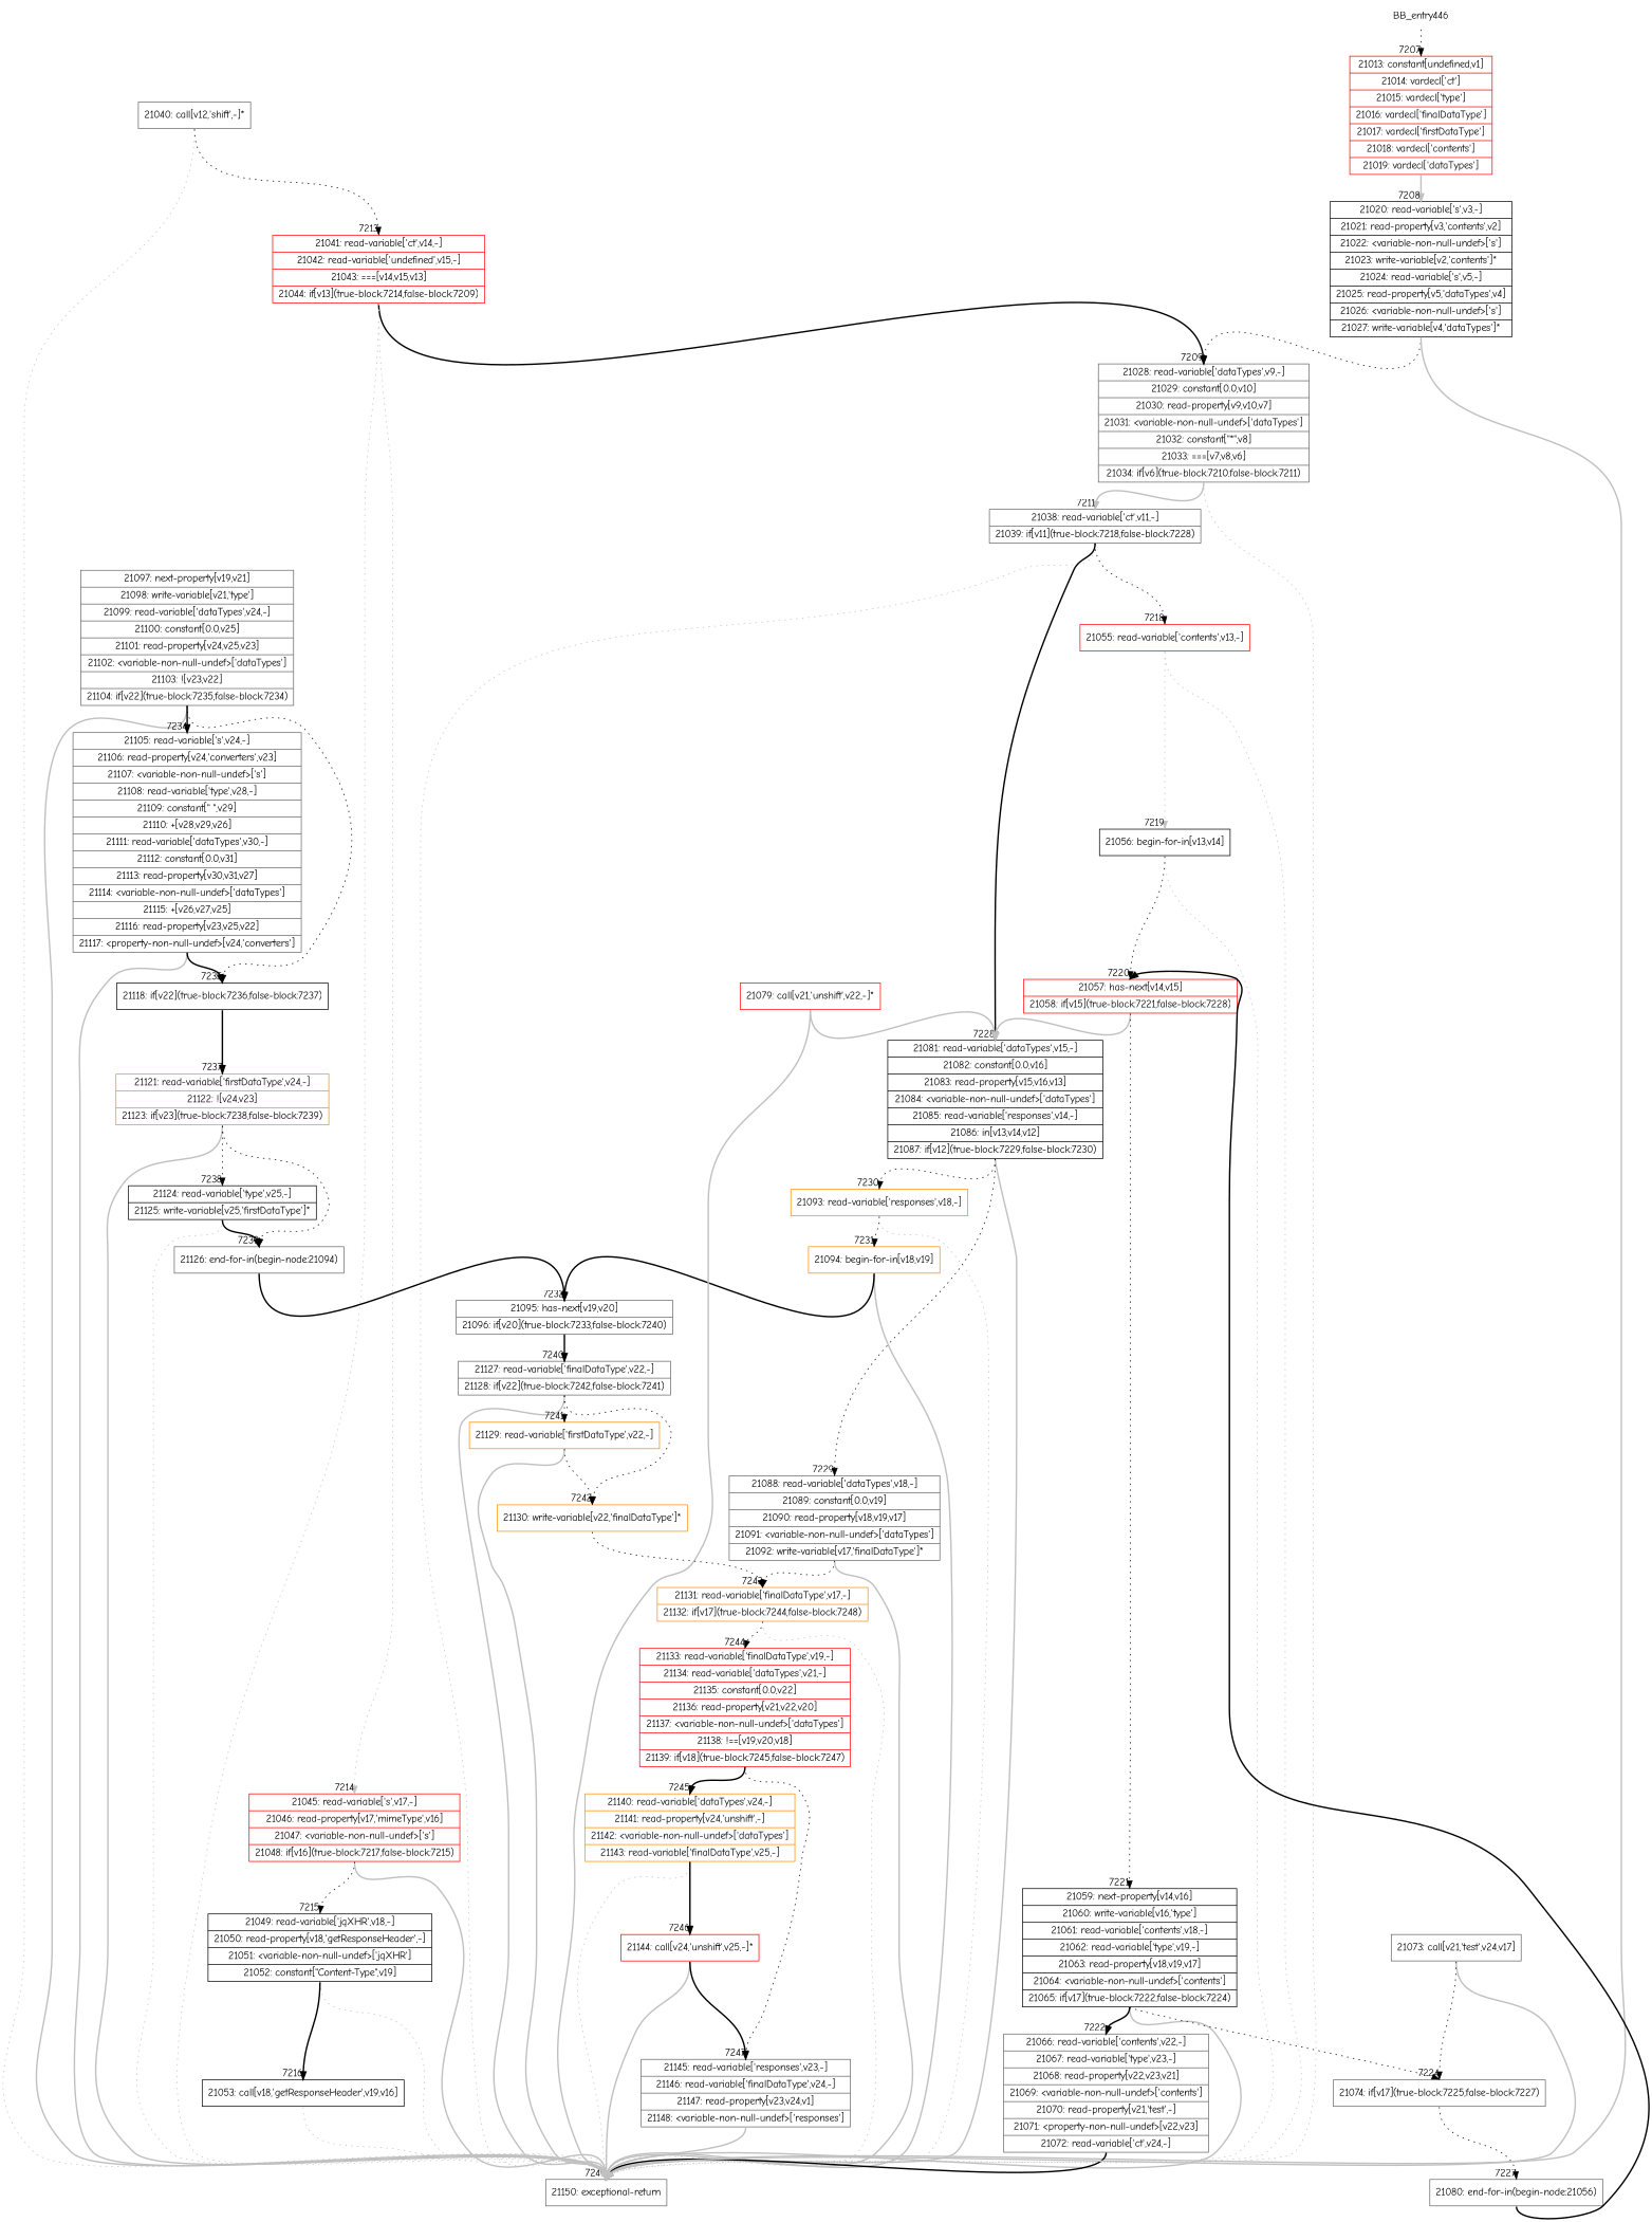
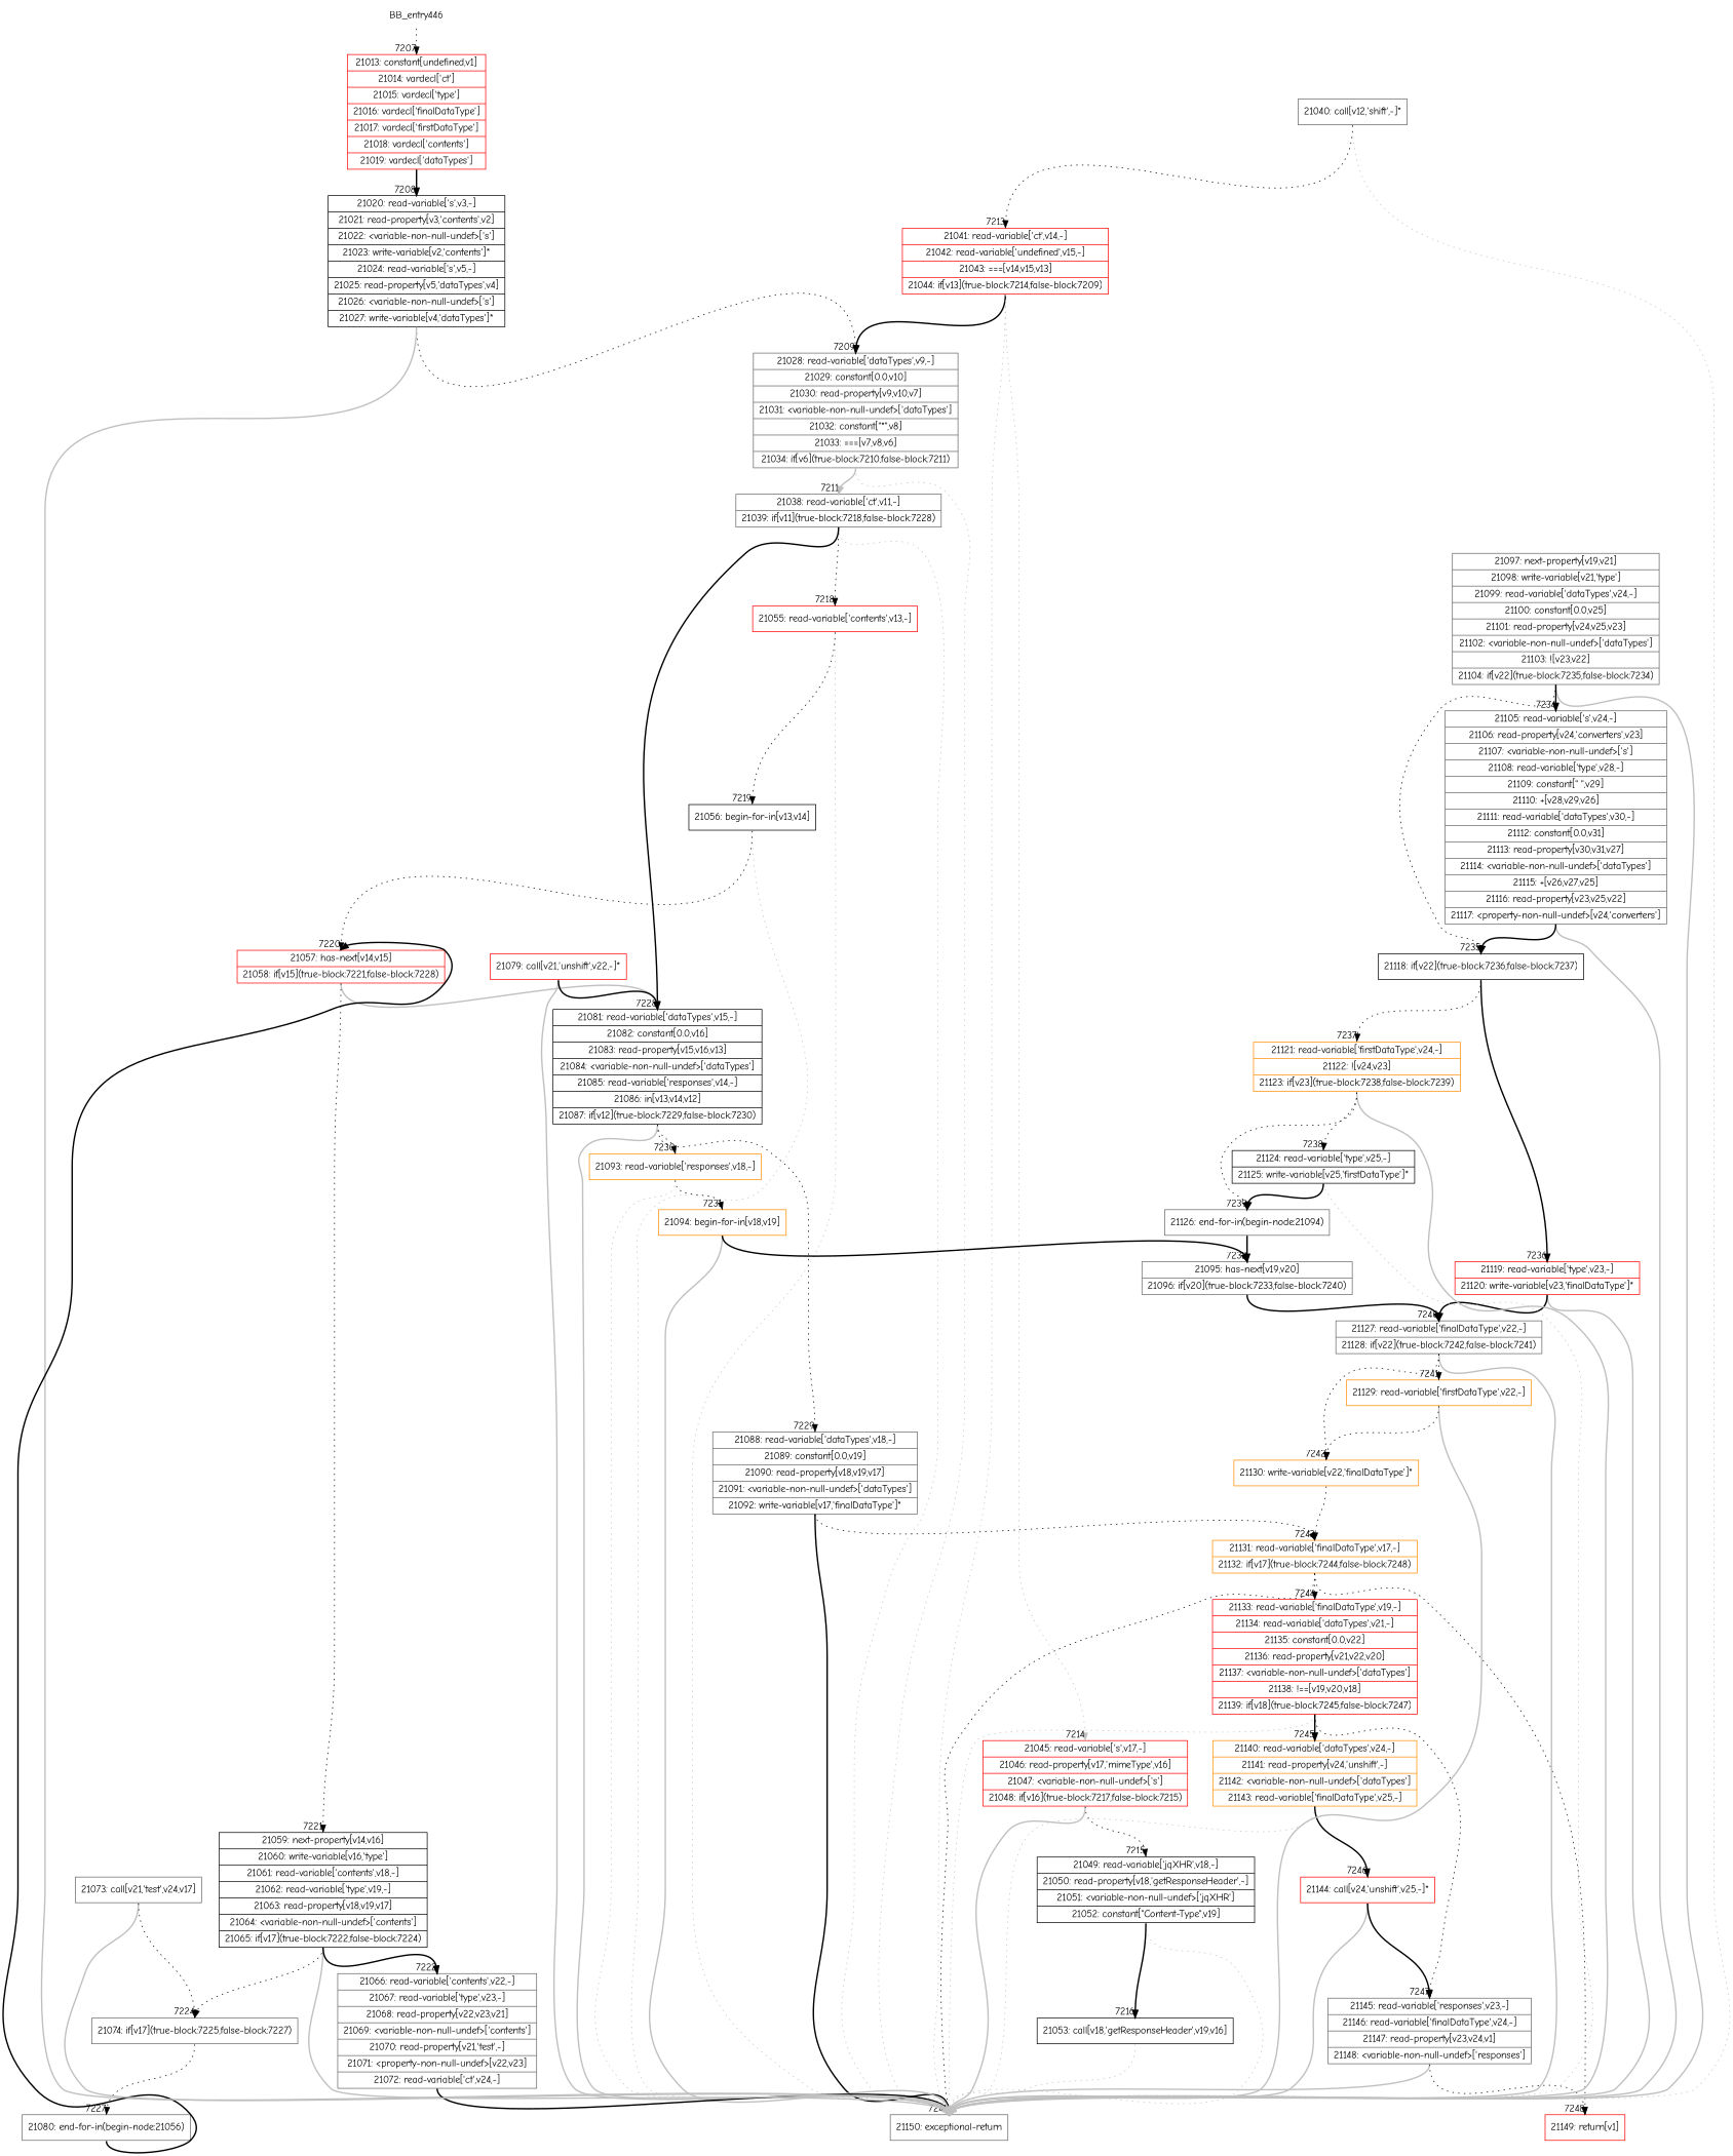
  digraph {
    fontname="Comic Neue"
    rankdir=TD
    node [color=gray40 fontname="Comic Neue" shape=record]
    edge [fontname="Comic Neue" headport=n style=dotted tailport=s]
    n1 [label=BB_entry446 shape=none]
    n2 [color=red label="{21013: constant[undefined,v1]|21014: vardecl['ct']|21015: vardecl['type']|21016: vardecl['finalDataType']|21017: vardecl['firstDataType']|21018: vardecl['contents']|21019: vardecl['dataTypes']}"]
    n3 [color=black label="{21020: read-variable['s',v3,-]|21021: read-property[v3,'contents',v2]|21022: \<variable-non-null-undef\>['s']|21023: write-variable[v2,'contents']*|21024: read-variable['s',v5,-]|21025: read-property[v5,'dataTypes',v4]|21026: \<variable-non-null-undef\>['s']|21027: write-variable[v4,'dataTypes']*}"]
    n4 [label="{21028: read-variable['dataTypes',v9,-]|21029: constant[0.0,v10]|21030: read-property[v9,v10,v7]|21031: \<variable-non-null-undef\>['dataTypes']|21032: constant[\"*\",v8]|21033: ===[v7,v8,v6]|21034: if[v6](true-block:7210,false-block:7211)}"]
    n5 [label="{21150: exceptional-return}"]
    n6 [label="{21038: read-variable['ct',v11,-]|21039: if[v11](true-block:7218,false-block:7228)}"]
    n7 [color=red label="{21055: read-variable['contents',v13,-]}"]
    n8 [color=black label="{21081: read-variable['dataTypes',v15,-]|21082: constant[0.0,v16]|21083: read-property[v15,v16,v13]|21084: \<variable-non-null-undef\>['dataTypes']|21085: read-variable['responses',v14,-]|21086: in[v13,v14,v12]|21087: if[v12](true-block:7229,false-block:7230)}"]
    n9 [label="{21040: call[v12,'shift',-]*}"]
    n10 [color=red label="{21041: read-variable['ct',v14,-]|21042: read-variable['undefined',v15,-]|21043: ===[v14,v15,v13]|21044: if[v13](true-block:7214,false-block:7209)}"]
    n11 [color=black label="{21056: begin-for-in[v13,v14]}"]
    n12 [label="{21088: read-variable['dataTypes',v18,-]|21089: constant[0.0,v19]|21090: read-property[v18,v19,v17]|21091: \<variable-non-null-undef\>['dataTypes']|21092: write-variable[v17,'finalDataType']*}"]
    n13 [color=darkorange label="{21093: read-variable['responses',v18,-]}"]
    n14 [color=red label="{21045: read-variable['s',v17,-]|21046: read-property[v17,'mimeType',v16]|21047: \<variable-non-null-undef\>['s']|21048: if[v16](true-block:7217,false-block:7215)}"]
    n15 [color=red label="{21057: has-next[v14,v15]|21058: if[v15](true-block:7221,false-block:7228)}"]
    n16 [color=darkorange label="{21131: read-variable['finalDataType',v17,-]|21132: if[v17](true-block:7244,false-block:7248)}"]
    n17 [color=darkorange label="{21094: begin-for-in[v18,v19]}"]
    n18 [color=black label="{21049: read-variable['jqXHR',v18,-]|21050: read-property[v18,'getResponseHeader',-]|21051: \<variable-non-null-undef\>['jqXHR']|21052: constant[\"Content-Type\",v19]}"]
    n19 [color=black label="{21053: call[v18,'getResponseHeader',v19,v16]}"]
    n20 [color=black label="{21059: next-property[v14,v16]|21060: write-variable[v16,'type']|21061: read-variable['contents',v18,-]|21062: read-variable['type',v19,-]|21063: read-property[v18,v19,v17]|21064: \<variable-non-null-undef\>['contents']|21065: if[v17](true-block:7222,false-block:7224)}"]
    n21 [label="{21074: if[v17](true-block:7225,false-block:7227)}"]
    n22 [label="{21066: read-variable['contents',v22,-]|21067: read-variable['type',v23,-]|21068: read-property[v22,v23,v21]|21069: \<variable-non-null-undef\>['contents']|21070: read-property[v21,'test',-]|21071: \<property-non-null-undef\>[v22,v23]|21072: read-variable['ct',v24,-]}"]
    n23 [label="{21080: end-for-in(begin-node:21056)}"]
    n24 [label="{21073: call[v21,'test',v24,v17]}"]
    n25 [color=red label="{21079: call[v21,'unshift',v22,-]*}"]
    n26 [color=red label="{21133: read-variable['finalDataType',v19,-]|21134: read-variable['dataTypes',v21,-]|21135: constant[0.0,v22]|21136: read-property[v21,v22,v20]|21137: \<variable-non-null-undef\>['dataTypes']|21138: !==[v19,v20,v18]|21139: if[v18](true-block:7245,false-block:7247)}"]
+   n27 [color=red label="{21149: return[v1]}"]
    n28 [label="{21095: has-next[v19,v20]|21096: if[v20](true-block:7233,false-block:7240)}"]
    n29 [color=darkorange label="{21140: read-variable['dataTypes',v24,-]|21141: read-property[v24,'unshift',-]|21142: \<variable-non-null-undef\>['dataTypes']|21143: read-variable['finalDataType',v25,-]}"]
    n30 [label="{21145: read-variable['responses',v23,-]|21146: read-variable['finalDataType',v24,-]|21147: read-property[v23,v24,v1]|21148: \<variable-non-null-undef\>['responses']}"]
    n31 [label="{21127: read-variable['finalDataType',v22,-]|21128: if[v22](true-block:7242,false-block:7241)}"]
    n32 [label="{21097: next-property[v19,v21]|21098: write-variable[v21,'type']|21099: read-variable['dataTypes',v24,-]|21100: constant[0.0,v25]|21101: read-property[v24,v25,v23]|21102: \<variable-non-null-undef\>['dataTypes']|21103: ![v23,v22]|21104: if[v22](true-block:7235,false-block:7234)}"]
    n33 [color=black label="{21118: if[v22](true-block:7236,false-block:7237)}"]
    n34 [label="{21105: read-variable['s',v24,-]|21106: read-property[v24,'converters',v23]|21107: \<variable-non-null-undef\>['s']|21108: read-variable['type',v28,-]|21109: constant[\" \",v29]|21110: +[v28,v29,v26]|21111: read-variable['dataTypes',v30,-]|21112: constant[0.0,v31]|21113: read-property[v30,v31,v27]|21114: \<variable-non-null-undef\>['dataTypes']|21115: +[v26,v27,v25]|21116: read-property[v23,v25,v22]|21117: \<property-non-null-undef\>[v24,'converters']}"]
    n35 [color=darkorange label="{21130: write-variable[v22,'finalDataType']*}"]
    n36 [color=darkorange label="{21129: read-variable['firstDataType',v22,-]}"]
+   n37 [color=red label="{21119: read-variable['type',v23,-]|21120: write-variable[v23,'finalDataType']*}"]
    n38 [color=darkorange label="{21121: read-variable['firstDataType',v24,-]|21122: ![v24,v23]|21123: if[v23](true-block:7238,false-block:7239)}"]
    n39 [color=black label="{21124: read-variable['type',v25,-]|21125: write-variable[v25,'firstDataType']*}"]
    n40 [label="{21126: end-for-in(begin-node:21094)}"]
    n41 [color=red label="{21144: call[v24,'unshift',v25,-]*}"]
    n1 -> n2 [headlabel="    7207"]
-   n2 -> n3 [headlabel="      7208" style=bold color=gray]
+   n2 -> n3 [headlabel="      7208" style=bold]
    n3 -> n4 [headlabel="      7209"]
    n3 -> n5 [color=gray headlabel="      7249" style=bold]
    n4 -> n5 [color=gray]
    n4 -> n6 [color=gray headlabel="      7211" style=bold]
    n6 -> n5 [color=gray]
    n6 -> n7 [headlabel="      7218"]
    n6 -> n8 [headlabel="      7228" style=bold]
    n7 -> n5 [color=gray]
-   n7 -> n11 [headlabel="      7219" color=gray]
+   n7 -> n11 [headlabel="      7219"]
    n8 -> n5 [color=gray style=bold]
    n8 -> n12 [headlabel="      7229"]
    n8 -> n13 [headlabel="      7230"]
    n9 -> n5 [color=gray]
    n9 -> n10 [headlabel="      7213"]
    n10 -> n4 [style=bold]
    n10 -> n5 [color=gray]
    n10 -> n14 [color=gray headlabel="      7214"]
    n11 -> n5 [color=gray]
    n11 -> n15 [headlabel="      7220"]
-   n12 -> n5 [color=gray style=bold]
+   n12 -> n5 [color=black style=bold]
    n12 -> n16 [headlabel="      7243"]
    n13 -> n5 [color=gray]
    n13 -> n17 [headlabel="      7231"]
    n14 -> n5 [color=gray style=bold]
    n14 -> n18 [headlabel="      7215"]
    n15 -> n8 [color=gray style=bold]
    n15 -> n20 [headlabel="      7221"]
-   n16 -> n5 [color=gray]
+   n16 -> n5 [color=black]
    n16 -> n26 [headlabel="      7244"]
+   n16 -> n27 [headlabel="      7248"]
    n17 -> n5 [color=gray style=bold]
    n17 -> n28 [headlabel="      7232" style=bold]
    n18 -> n5 [color=gray]
    n18 -> n19 [headlabel="      7216" style=bold]
    n19 -> n5 [color=gray]
    n20 -> n5 [color=gray style=bold]
    n20 -> n21 [headlabel="      7224"]
    n20 -> n22 [headlabel="      7222" style=bold]
    n21 -> n23 [headlabel="      7227"]
    n22 -> n5 [color=black style=bold]
    n23 -> n15 [style=bold]
    n24 -> n5 [color=gray style=bold]
    n24 -> n21
    n25 -> n5 [color=gray style=bold]
-   n25 -> n8 [style=bold color=gray]
+   n25 -> n8 [style=bold]
+   n26 -> n5 [color=gray]
    n26 -> n29 [headlabel="      7245" style=bold]
    n26 -> n30 [headlabel="      7247"]
    n28 -> n31 [headlabel="      7240" style=bold]
    n29 -> n5 [color=gray]
    n29 -> n41 [headlabel="      7246" style=bold]
    n30 -> n5 [color=gray style=bold]
+   n30 -> n27
    n31 -> n5 [color=gray style=bold]
    n31 -> n35 [headlabel="      7242"]
    n31 -> n36 [headlabel="      7241"]
    n32 -> n5 [color=gray style=bold]
    n32 -> n33 [headlabel="      7235"]
    n32 -> n34 [headlabel="      7234" style=bold]
-   n33 -> n38 [headlabel="      7237" style=bold]
+   n33 -> n37 [headlabel="      7236" style=bold]
+   n33 -> n38 [headlabel="      7237"]
    n34 -> n5 [color=gray style=bold]
    n34 -> n33 [style=bold]
    n35 -> n16
    n36 -> n5 [color=gray style=bold]
    n36 -> n35
+   n37 -> n5 [color=gray style=bold]
+   n37 -> n31 [style=bold]
    n38 -> n5 [color=gray style=bold]
    n38 -> n39 [headlabel="      7238"]
    n38 -> n40 [headlabel="      7239"]
    n39 -> n5 [color=gray]
    n39 -> n40 [style=bold]
    n40 -> n28 [style=bold]
    n41 -> n5 [color=gray style=bold]
    n41 -> n30 [style=bold]
  }
